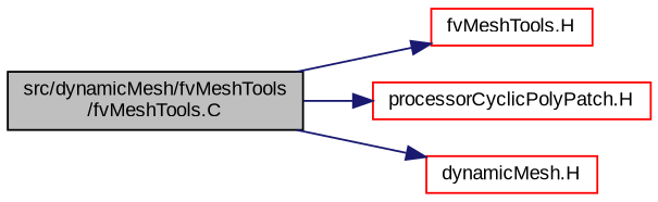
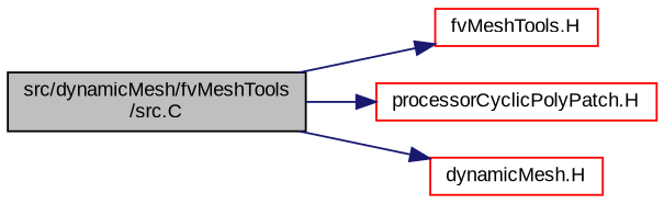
  digraph {
    fontname="Liberation Sans"
    rankdir=LR
    node [color=red fontname="Liberation Sans" fontsize=10 shape=record]
    edge [color=midnightblue fontname="Liberation Sans" fontsize=10 labelfontname=Helvetica labelfontsize=10 style=solid]
-   n1 [color=black fillcolor=grey75 fontcolor=black height=0.2 label="src/dynamicMesh/fvMeshTools\l/fvMeshTools.C" style=filled width=0.4]
+   n1 [color=black fillcolor=grey75 fontcolor=black height=0.2 label="src/dynamicMesh/fvMeshTools\l/src.C" style=filled width=0.4]
    n2 [height=0.2 label="fvMeshTools.H" width=0.4]
    n3 [height=0.2 label="processorCyclicPolyPatch.H" width=0.4]
    n4 [height=0.2 label="dynamicMesh.H" width=0.4]
    n1 -> n2
    n1 -> n3
    n1 -> n4
  }
